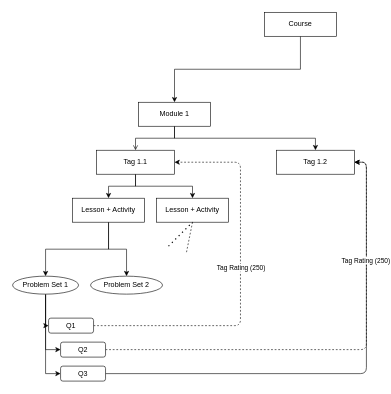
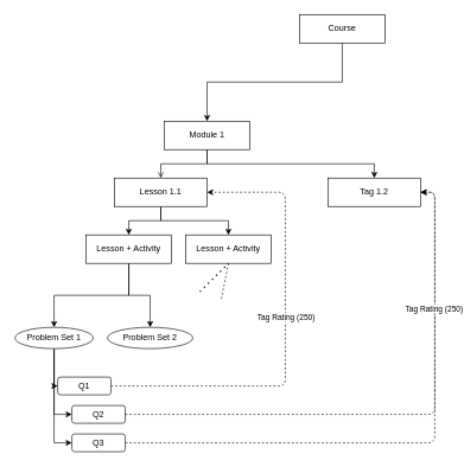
  <mxCell id="0" />
  <mxCell id="1" parent="0" />
  <mxCell id="2" style="edgeStyle=orthogonalEdgeStyle;rounded=0;orthogonalLoop=1;jettySize=auto;html=1;exitX=0.5;exitY=1;exitDx=0;exitDy=0;" edge="1" parent="1" source="3" target="6"><mxGeometry relative="1" as="geometry" /></mxCell>
- <mxCell id="3" value="Course" style="whiteSpace=wrap;html=1;align=center;treeFolding=1;treeMoving=1;newEdgeStyle={&quot;edgeStyle&quot;:&quot;elbowEdgeStyle&quot;,&quot;startArrow&quot;:&quot;none&quot;,&quot;endArrow&quot;:&quot;none&quot;};" parent="1" vertex="1"><mxGeometry x="440" y="20" width="120" height="40" as="geometry" /></mxCell>
+ <mxCell id="3" value="Course" style="whiteSpace=wrap;html=1;align=center;treeFolding=1;treeMoving=1;newEdgeStyle={&quot;edgeStyle&quot;:&quot;elbowEdgeStyle&quot;,&quot;startArrow&quot;:&quot;none&quot;,&quot;endArrow&quot;:&quot;none&quot;};" parent="1" vertex="1"><mxGeometry x="420" y="20" width="120" height="40" as="geometry" /></mxCell>
  <mxCell id="4" style="edgeStyle=orthogonalEdgeStyle;rounded=0;orthogonalLoop=1;jettySize=auto;html=1;exitX=0.5;exitY=1;exitDx=0;exitDy=0;entryX=0.5;entryY=0;entryDx=0;entryDy=0;endArrow=open;" edge="1" parent="1" source="6" target="26"><mxGeometry relative="1" as="geometry" /></mxCell>
  <mxCell id="5" style="edgeStyle=orthogonalEdgeStyle;rounded=0;orthogonalLoop=1;jettySize=auto;html=1;exitX=0.5;exitY=1;exitDx=0;exitDy=0;" edge="1" parent="1" source="6" target="27"><mxGeometry relative="1" as="geometry" /></mxCell>
  <mxCell id="6" value="Module 1" style="whiteSpace=wrap;html=1;align=center;treeFolding=1;treeMoving=1;newEdgeStyle={&quot;edgeStyle&quot;:&quot;elbowEdgeStyle&quot;,&quot;startArrow&quot;:&quot;none&quot;,&quot;endArrow&quot;:&quot;none&quot;};" parent="1" vertex="1"><mxGeometry x="230" y="170" width="120" height="40" as="geometry" /></mxCell>
  <mxCell id="7" style="edgeStyle=orthogonalEdgeStyle;rounded=0;orthogonalLoop=1;jettySize=auto;html=1;exitX=0.5;exitY=1;exitDx=0;exitDy=0;entryX=0.5;entryY=0;entryDx=0;entryDy=0;" edge="1" parent="1" source="9" target="14"><mxGeometry relative="1" as="geometry" /></mxCell>
  <mxCell id="8" style="edgeStyle=orthogonalEdgeStyle;rounded=0;orthogonalLoop=1;jettySize=auto;html=1;exitX=0.5;exitY=1;exitDx=0;exitDy=0;entryX=0.5;entryY=0;entryDx=0;entryDy=0;" edge="1" parent="1" source="9" target="13"><mxGeometry relative="1" as="geometry" /></mxCell>
  <mxCell id="9" value="Lesson + Activity" style="whiteSpace=wrap;html=1;align=center;treeFolding=1;treeMoving=1;newEdgeStyle={&quot;edgeStyle&quot;:&quot;elbowEdgeStyle&quot;,&quot;startArrow&quot;:&quot;none&quot;,&quot;endArrow&quot;:&quot;none&quot;};" parent="1" vertex="1"><mxGeometry x="120" y="330" width="120" height="40" as="geometry" /></mxCell>
  <mxCell id="10" style="edgeStyle=orthogonalEdgeStyle;rounded=0;orthogonalLoop=1;jettySize=auto;html=1;exitX=0.5;exitY=1;exitDx=0;exitDy=0;entryX=0;entryY=0.5;entryDx=0;entryDy=0;" edge="1" parent="1" source="13" target="18"><mxGeometry relative="1" as="geometry"><mxPoint x="75" y="546" as="targetPoint" /><Array as="points"><mxPoint x="75" y="543" /></Array></mxGeometry></mxCell>
  <mxCell id="11" style="edgeStyle=orthogonalEdgeStyle;rounded=0;orthogonalLoop=1;jettySize=auto;html=1;exitX=0.5;exitY=1;exitDx=0;exitDy=0;entryX=0;entryY=0.5;entryDx=0;entryDy=0;" edge="1" parent="1" source="13" target="20"><mxGeometry relative="1" as="geometry"><mxPoint x="75" y="590" as="targetPoint" /><Array as="points"><mxPoint x="75" y="583" /></Array></mxGeometry></mxCell>
  <mxCell id="12" style="edgeStyle=orthogonalEdgeStyle;rounded=0;orthogonalLoop=1;jettySize=auto;html=1;exitX=0.5;exitY=1;exitDx=0;exitDy=0;entryX=0;entryY=0.5;entryDx=0;entryDy=0;" edge="1" parent="1" source="13" target="23"><mxGeometry relative="1" as="geometry"><Array as="points"><mxPoint x="75" y="623" /></Array></mxGeometry></mxCell>
  <mxCell id="13" value="Problem Set 1" style="ellipse;whiteSpace=wrap;html=1;" parent="1" vertex="1"><mxGeometry y="460" width="110" height="30" as="geometry" x="20" /></mxCell>
  <mxCell id="14" value="Problem Set 2" style="ellipse;whiteSpace=wrap;html=1;" parent="1" vertex="1"><mxGeometry x="150" y="460" width="120" height="30" as="geometry" /></mxCell>
  <mxCell id="15" value="Lesson + Activity" style="whiteSpace=wrap;html=1;align=center;treeFolding=1;treeMoving=1;newEdgeStyle={&quot;edgeStyle&quot;:&quot;elbowEdgeStyle&quot;,&quot;startArrow&quot;:&quot;none&quot;,&quot;endArrow&quot;:&quot;none&quot;};" parent="1" vertex="1"><mxGeometry x="260" y="330" width="120" height="40" as="geometry" /></mxCell>
  <mxCell id="16" style="edgeStyle=orthogonalEdgeStyle;rounded=1;orthogonalLoop=1;jettySize=auto;html=1;exitX=1;exitY=0.5;exitDx=0;exitDy=0;entryX=1;entryY=0.5;entryDx=0;entryDy=0;dashed=1;" edge="1" parent="1" source="18" target="26"><mxGeometry relative="1" as="geometry"><Array as="points"><mxPoint x="400" y="543" /><mxPoint x="400" y="270" /></Array></mxGeometry></mxCell>
  <mxCell id="17" value="Tag Rating (250)" style="edgeLabel;html=1;align=center;verticalAlign=middle;resizable=0;points=[];" vertex="1" connectable="0" parent="16"><mxGeometry x="0.09" relative="1" as="geometry"><mxPoint as="offset" /></mxGeometry></mxCell>
  <mxCell id="18" value="Q1" style="rounded=1;whiteSpace=wrap;html=1;" vertex="1" parent="1"><mxGeometry x="80" y="530" width="75" height="25" as="geometry" /></mxCell>
  <mxCell id="19" style="edgeStyle=orthogonalEdgeStyle;rounded=1;orthogonalLoop=1;jettySize=auto;html=1;exitX=1;exitY=0.5;exitDx=0;exitDy=0;entryX=1;entryY=0.5;entryDx=0;entryDy=0;dashed=1;" edge="1" parent="1" source="20" target="27"><mxGeometry relative="1" as="geometry" /></mxCell>
  <mxCell id="20" value="Q2" style="rounded=1;whiteSpace=wrap;html=1;" vertex="1" parent="1"><mxGeometry x="100" y="570" width="75" height="25" as="geometry" /></mxCell>
- <mxCell id="21" style="edgeStyle=orthogonalEdgeStyle;orthogonalLoop=1;jettySize=auto;html=1;exitX=1;exitY=0.5;exitDx=0;exitDy=0;entryX=1;entryY=0.5;entryDx=0;entryDy=0;dashed=0;rounded=1;" edge="1" parent="1" source="23" target="27"><mxGeometry relative="1" as="geometry" /></mxCell>
+ <mxCell id="21" style="edgeStyle=orthogonalEdgeStyle;orthogonalLoop=1;jettySize=auto;html=1;exitX=1;exitY=0.5;exitDx=0;exitDy=0;entryX=1;entryY=0.5;entryDx=0;entryDy=0;dashed=1;rounded=1;" edge="1" parent="1" source="23" target="27"><mxGeometry relative="1" as="geometry" /></mxCell>
  <mxCell id="22" value="Tag Rating (250)" style="edgeLabel;html=1;align=center;verticalAlign=middle;resizable=0;points=[];" vertex="1" connectable="0" parent="21"><mxGeometry x="0.546" y="2" relative="1" as="geometry"><mxPoint as="offset" /></mxGeometry></mxCell>
  <mxCell id="23" value="Q3" style="rounded=1;whiteSpace=wrap;html=1;" vertex="1" parent="1"><mxGeometry x="100" y="610" width="75" height="25" as="geometry" /></mxCell>
  <mxCell id="24" style="edgeStyle=orthogonalEdgeStyle;rounded=0;orthogonalLoop=1;jettySize=auto;html=1;exitX=0.5;exitY=1;exitDx=0;exitDy=0;" edge="1" parent="1" source="26" target="9"><mxGeometry relative="1" as="geometry" /></mxCell>
  <mxCell id="25" style="edgeStyle=orthogonalEdgeStyle;rounded=0;orthogonalLoop=1;jettySize=auto;html=1;exitX=0.5;exitY=1;exitDx=0;exitDy=0;" edge="1" parent="1" source="26" target="15"><mxGeometry relative="1" as="geometry" /></mxCell>
- <mxCell id="26" value="Tag 1.1" style="rounded=0;whiteSpace=wrap;html=1;" vertex="1" parent="1"><mxGeometry x="160" y="250" width="130" height="40" as="geometry" /></mxCell>
+ <mxCell id="26" value="Lesson 1.1" style="rounded=0;whiteSpace=wrap;html=1;" vertex="1" parent="1"><mxGeometry x="160" y="250" width="130" height="40" as="geometry" /></mxCell>
  <mxCell id="27" value="Tag 1.2" style="rounded=0;whiteSpace=wrap;html=1;" vertex="1" parent="1"><mxGeometry x="460" y="250" width="130" height="40" as="geometry" /></mxCell>
  <mxCell id="28" value="" style="endArrow=none;dashed=1;html=1;dashPattern=1 3;strokeWidth=2;entryX=0.5;entryY=1;entryDx=0;entryDy=0;" edge="1" parent="1" target="15"><mxGeometry width="50" height="50" relative="1" as="geometry"><mxPoint x="280" y="410" as="sourcePoint" /><mxPoint x="470" y="400" as="targetPoint" /></mxGeometry></mxCell>
  <mxCell id="29" value="" style="endArrow=none;dashed=1;html=1;entryX=0.5;entryY=1;entryDx=0;entryDy=0;" edge="1" parent="1" target="15"><mxGeometry width="50" height="50" relative="1" as="geometry"><mxPoint x="310" y="420" as="sourcePoint" /><mxPoint x="470" y="400" as="targetPoint" /></mxGeometry></mxCell>
